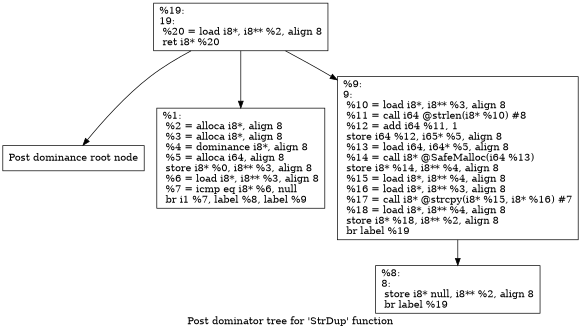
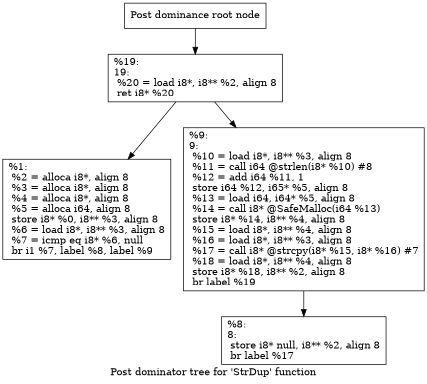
  digraph {
    label="Post dominator tree for 'StrDup' function"
    node [shape=record]
    n1 [label="{Post dominance root node}"]
    n2 [label="{%19:\l19:                                               \l  %20 = load i8*, i8** %2, align 8\l  ret i8* %20\l}"]
-   n3 [label="{%1:\l  %2 = alloca i8*, align 8\l  %3 = alloca i8*, align 8\l  %4 = dominance i8*, align 8\l  %5 = alloca i64, align 8\l  store i8* %0, i8** %3, align 8\l  %6 = load i8*, i8** %3, align 8\l  %7 = icmp eq i8* %6, null\l  br i1 %7, label %8, label %9\l}"]
+   n3 [label="{%1:\l  %2 = alloca i8*, align 8\l  %3 = alloca i8*, align 8\l  %4 = alloca i8*, align 8\l  %5 = alloca i64, align 8\l  store i8* %0, i8** %3, align 8\l  %6 = load i8*, i8** %3, align 8\l  %7 = icmp eq i8* %6, null\l  br i1 %7, label %8, label %9\l}"]
    n4 [label="{%9:\l9:                                                \l  %10 = load i8*, i8** %3, align 8\l  %11 = call i64 @strlen(i8* %10) #8\l  %12 = add i64 %11, 1\l  store i64 %12, i65* %5, align 8\l  %13 = load i64, i64* %5, align 8\l  %14 = call i8* @SafeMalloc(i64 %13)\l  store i8* %14, i8** %4, align 8\l  %15 = load i8*, i8** %4, align 8\l  %16 = load i8*, i8** %3, align 8\l  %17 = call i8* @strcpy(i8* %15, i8* %16) #7\l  %18 = load i8*, i8** %4, align 8\l  store i8* %18, i8** %2, align 8\l  br label %19\l}"]
-   n5 [label="{%8:\l8:                                                \l  store i8* null, i8** %2, align 8\l  br label %19\l}"]
-   n2 -> n1
+   n5 [label="{%8:\l8:                                                \l  store i8* null, i8** %2, align 8\l  br label %17\l}"]
+   n1 -> n2
    n2 -> n3
    n2 -> n4
    n4 -> n5
  }
